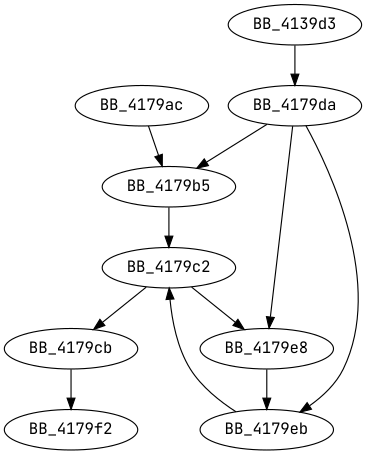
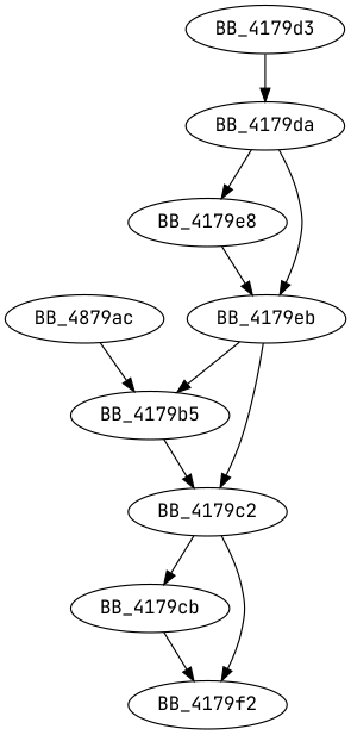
  digraph {
    fontname="JetBrains Mono"
    node [fontname="JetBrains Mono"]
    edge [fontname="JetBrains Mono"]
-   BB_4179ac
+   BB_4179ac [label=BB_4879ac]
    BB_4179b5
    BB_4179c2
    BB_4179cb
    BB_4179f2
-   BB_4179d3 [label=BB_4139d3]
+   BB_4179d3
    BB_4179da
    BB_4179e8
    BB_4179eb
    BB_4179ac -> BB_4179b5
    BB_4179b5 -> BB_4179c2
    BB_4179c2 -> BB_4179cb
-   BB_4179c2 -> BB_4179e8
+   BB_4179c2 -> BB_4179f2
    BB_4179cb -> BB_4179f2
    BB_4179d3 -> BB_4179da
    BB_4179da -> BB_4179e8
    BB_4179da -> BB_4179eb
    BB_4179e8 -> BB_4179eb
-   BB_4179da -> BB_4179b5
+   BB_4179eb -> BB_4179b5
    BB_4179eb -> BB_4179c2
  }
